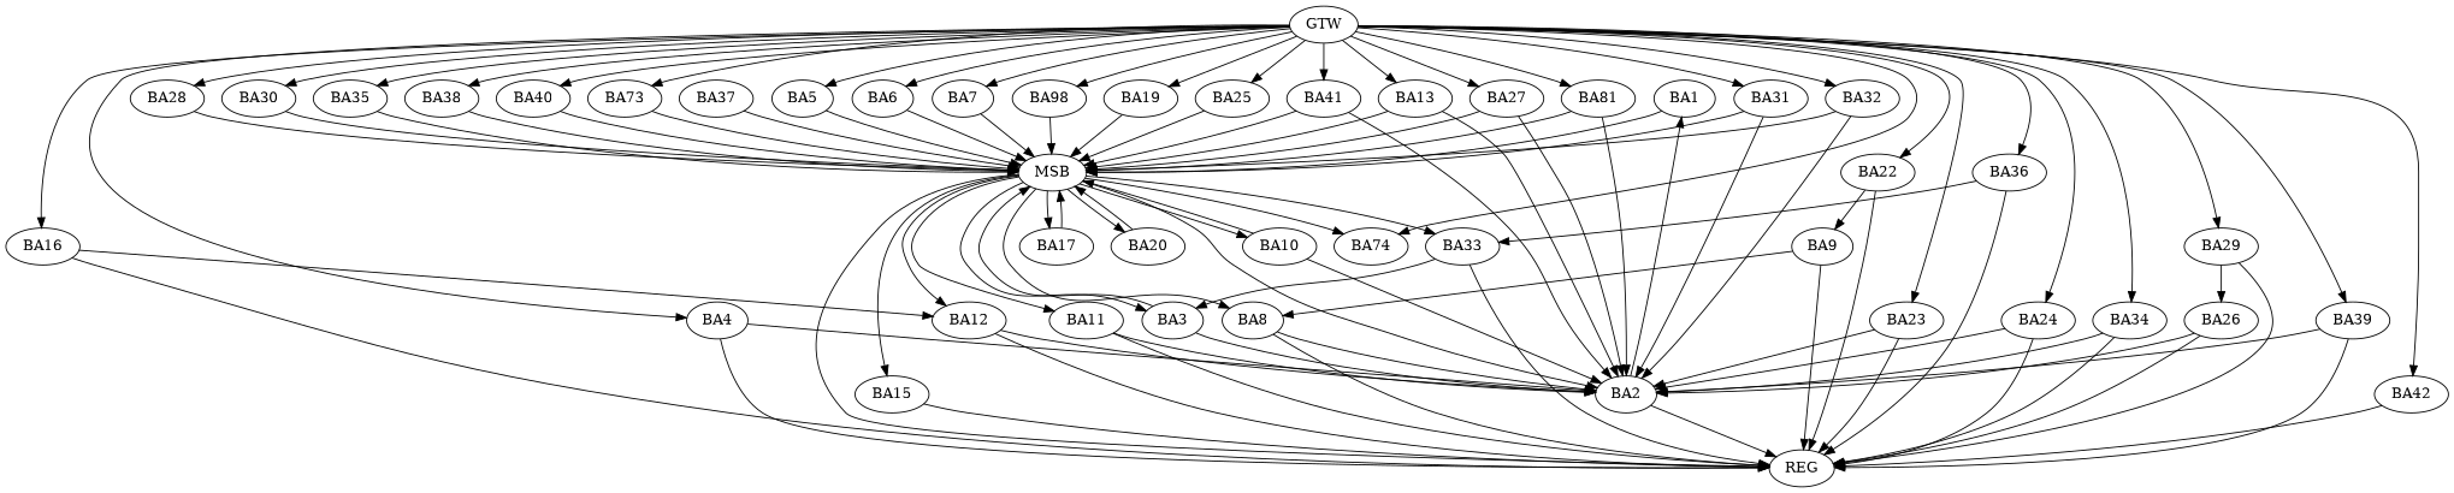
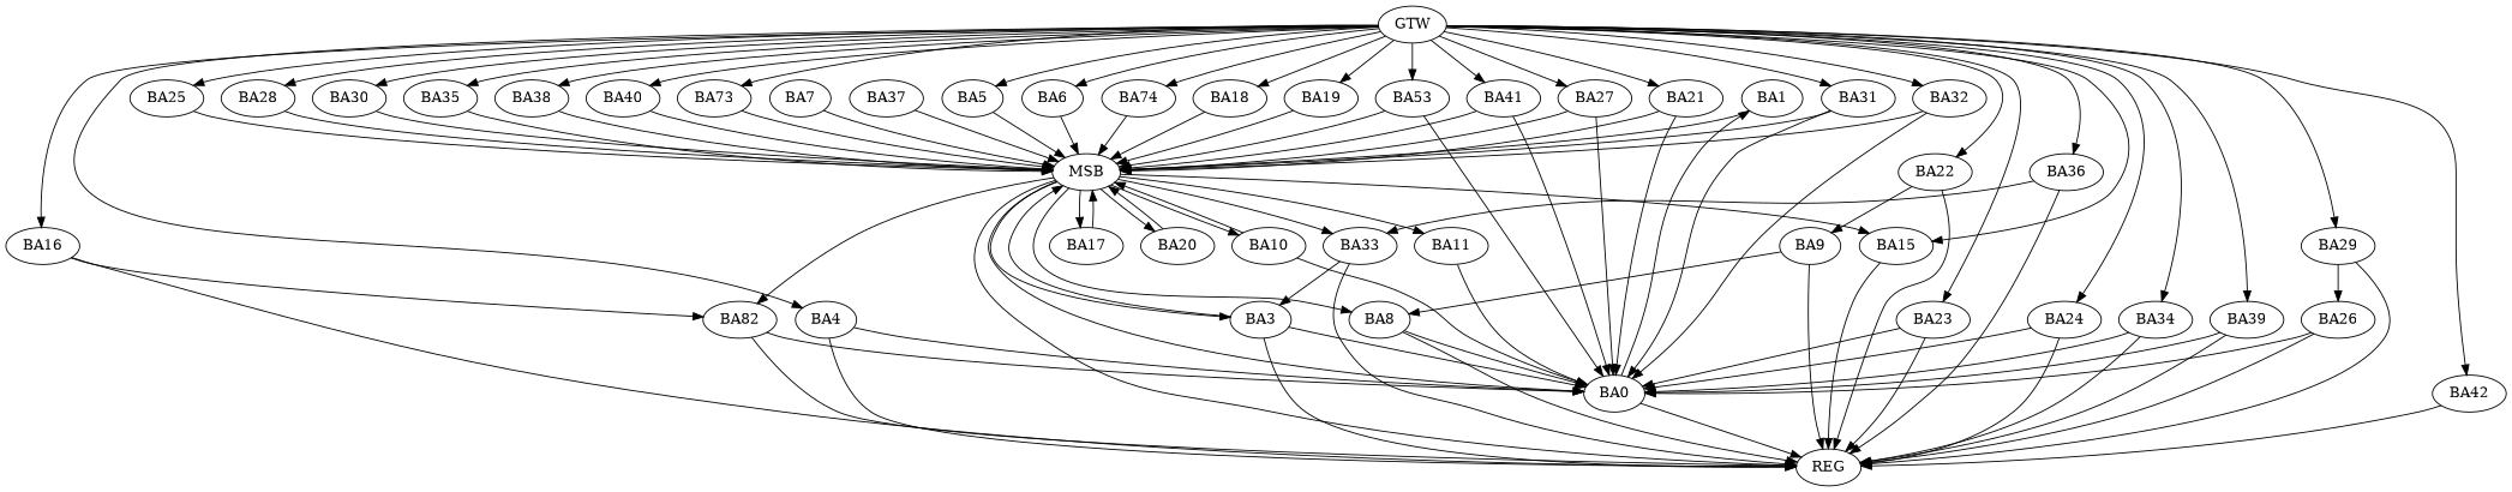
  strict digraph {
    n1 [label=BA1]
    n2 [label=MSB]
-   n3 [label=BA2]
+   n3 [label=BA0]
    n4 [label=REG]
    n5 [label=BA3]
    n6 [label=BA8]
    n7 [label=BA10]
    n8 [label=BA11]
-   n9 [label=BA12]
+   n9 [label=BA82]
    n10 [label=BA15]
    n11 [label=BA17]
    n12 [label=BA20]
    n13 [label=BA33]
    n14 [label=BA4]
    n15 [label=BA5]
    n16 [label=BA6]
    n17 [label=BA7]
    n18 [label=BA9]
-   n19 [label=BA13]
+   n19 [label=BA53]
    n20 [label=BA74]
    n21 [label=BA16]
-   n22 [label=BA98]
+   n22 [label=BA18]
    n23 [label=BA19]
-   n24 [label=BA81]
+   n24 [label=BA21]
    n25 [label=BA22]
    n26 [label=BA23]
    n27 [label=BA24]
    n28 [label=BA25]
    n29 [label=BA26]
    n30 [label=BA27]
    n31 [label=BA28]
    n32 [label=BA29]
    n33 [label=BA30]
    n34 [label=BA31]
    n35 [label=BA32]
    n36 [label=BA34]
    n37 [label=BA35]
    n38 [label=BA36]
    n39 [label=BA37]
    n40 [label=BA38]
    n41 [label=BA39]
    n42 [label=BA40]
    n43 [label=BA41]
    n44 [label=BA42]
    n45 [label=BA73]
    n46 [label=GTW]
    n1 -> n2
    n2 -> n3
    n2 -> n4
    n2 -> n5
    n2 -> n6
    n2 -> n7
    n2 -> n8
    n2 -> n9
    n2 -> n10
    n2 -> n11
    n2 -> n12
    n2 -> n13
    n3 -> n1
    n3 -> n4
    n5 -> n2
    n5 -> n3
    n6 -> n3
    n6 -> n4
    n7 -> n2
    n7 -> n3
    n8 -> n3
-   n8 -> n4
+   n5 -> n4
    n9 -> n3
    n9 -> n4
    n10 -> n4
    n11 -> n2
    n12 -> n2
    n13 -> n4
    n13 -> n5
    n14 -> n3
    n14 -> n4
    n15 -> n2
    n16 -> n2
    n17 -> n2
    n18 -> n4
    n18 -> n6
    n19 -> n2
    n19 -> n3
-   n2 -> n20
+   n20 -> n2
    n21 -> n4
    n21 -> n9
    n22 -> n2
    n23 -> n2
    n24 -> n2
    n24 -> n3
    n25 -> n4
    n25 -> n18
    n26 -> n3
    n26 -> n4
    n27 -> n3
    n27 -> n4
    n28 -> n2
    n29 -> n3
    n29 -> n4
    n30 -> n2
    n30 -> n3
    n31 -> n2
    n32 -> n4
    n32 -> n29
    n33 -> n2
    n34 -> n2
    n34 -> n3
    n35 -> n2
    n35 -> n3
    n36 -> n3
    n36 -> n4
    n37 -> n2
    n38 -> n4
    n38 -> n13
    n39 -> n2
    n40 -> n2
    n41 -> n3
    n41 -> n4
    n42 -> n2
    n43 -> n2
    n43 -> n3
    n44 -> n4
    n45 -> n2
    n46 -> n14
    n46 -> n15
    n46 -> n16
-   n46 -> n17
+   n46 -> n10
    n46 -> n19
    n46 -> n20
    n46 -> n21
    n46 -> n22
    n46 -> n23
    n46 -> n24
    n46 -> n25
    n46 -> n26
    n46 -> n27
    n46 -> n28
    n46 -> n30
    n46 -> n31
    n46 -> n32
    n46 -> n33
    n46 -> n34
    n46 -> n35
    n46 -> n36
    n46 -> n37
    n46 -> n38
    n46 -> n40
    n46 -> n41
    n46 -> n42
    n46 -> n43
    n46 -> n44
    n46 -> n45
  }
